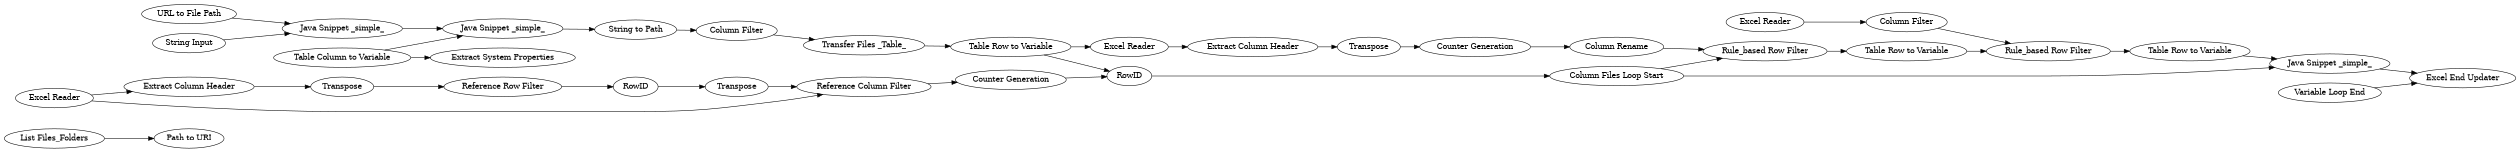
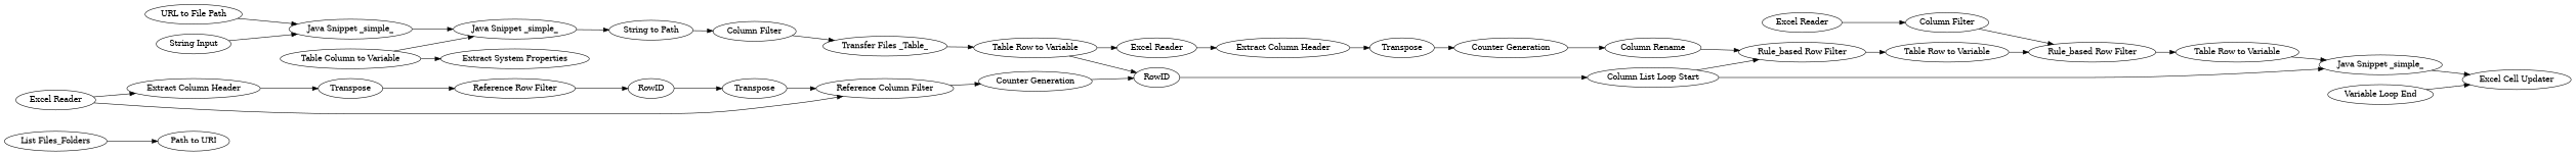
  digraph {
    rankdir=LR
    n1 [label="Path to URI"]
    n2 [label="URL to File Path"]
    n3 [label="Java Snippet _simple_"]
    n4 [label="Java Snippet _simple_"]
    n5 [label="Extract Column Header"]
    n6 [label=Transpose]
    n7 [label="Reference Row Filter"]
    n8 [label=RowID]
-   n9 [label="Column Files Loop Start"]
+   n9 [label="Column List Loop Start"]
    n10 [label="Rule_based Row Filter"]
    n11 [label="Java Snippet _simple_"]
    n12 [label="Table Row to Variable"]
-   n13 [label="Excel End Updater"]
+   n13 [label="Excel Cell Updater"]
    n14 [label="Rule_based Row Filter"]
    n15 [label="Excel Reader"]
    n16 [label="Reference Column Filter"]
    n17 [label="Counter Generation"]
    n18 [label="Variable Loop End"]
    n19 [label=Transpose]
    n20 [label="Counter Generation"]
    n21 [label="Column Rename"]
    n22 [label="Table Column to Variable"]
    n23 [label="Extract System Properties"]
    n24 [label="String to Path"]
    n25 [label="Column Filter"]
    n26 [label="Excel Reader"]
    n27 [label="Column Filter"]
    n28 [label="Table Row to Variable"]
    n29 [label=RowID]
    n30 [label="Extract Column Header"]
    n31 [label=Transpose]
    n32 [label="String Input"]
    n33 [label="List Files_Folders"]
    n34 [label="Transfer Files _Table_"]
    n35 [label="Table Row to Variable"]
    n36 [label="Excel Reader"]
    n2 -> n3
    n3 -> n4
    n4 -> n24
    n5 -> n6
    n6 -> n7
    n7 -> n8
    n8 -> n19
    n9 -> n10
    n9 -> n11
    n10 -> n12
    n11 -> n13
    n12 -> n14
    n14 -> n28
    n15 -> n5
    n15 -> n16
    n16 -> n17
    n17 -> n29
    n18 -> n13
    n19 -> n16
    n20 -> n21
    n21 -> n10
    n22 -> n4
    n22 -> n23
    n24 -> n25
    n25 -> n34
    n26 -> n27
    n27 -> n14
    n28 -> n11
    n29 -> n9
    n30 -> n31
    n31 -> n20
    n32 -> n3
    n33 -> n1
    n34 -> n35
    n35 -> n29
    n35 -> n36
    n36 -> n30
  }
